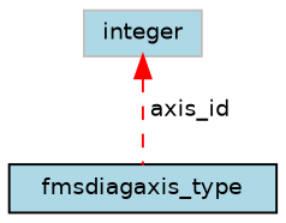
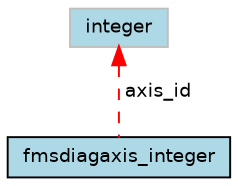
  digraph {
    node [fillcolor=lightblue fontname=Helvetica fontsize=10 shape=record style=filled]
-   n1 [color=black fontcolor=black height=0.2 label=fmsdiagaxis_type width=0.4]
+   n1 [color=black fontcolor=black height=0.2 label=fmsdiagaxis_integer width=0.4]
    n2 [color=grey75 height=0.2 label=integer width=0.4]
    n2 -> n1 [color=red dir=back fontname=Helvetica fontsize=10 label=" axis_id" labelfontname=Helvetica labelfontsize=10 style=dashed]
  }
